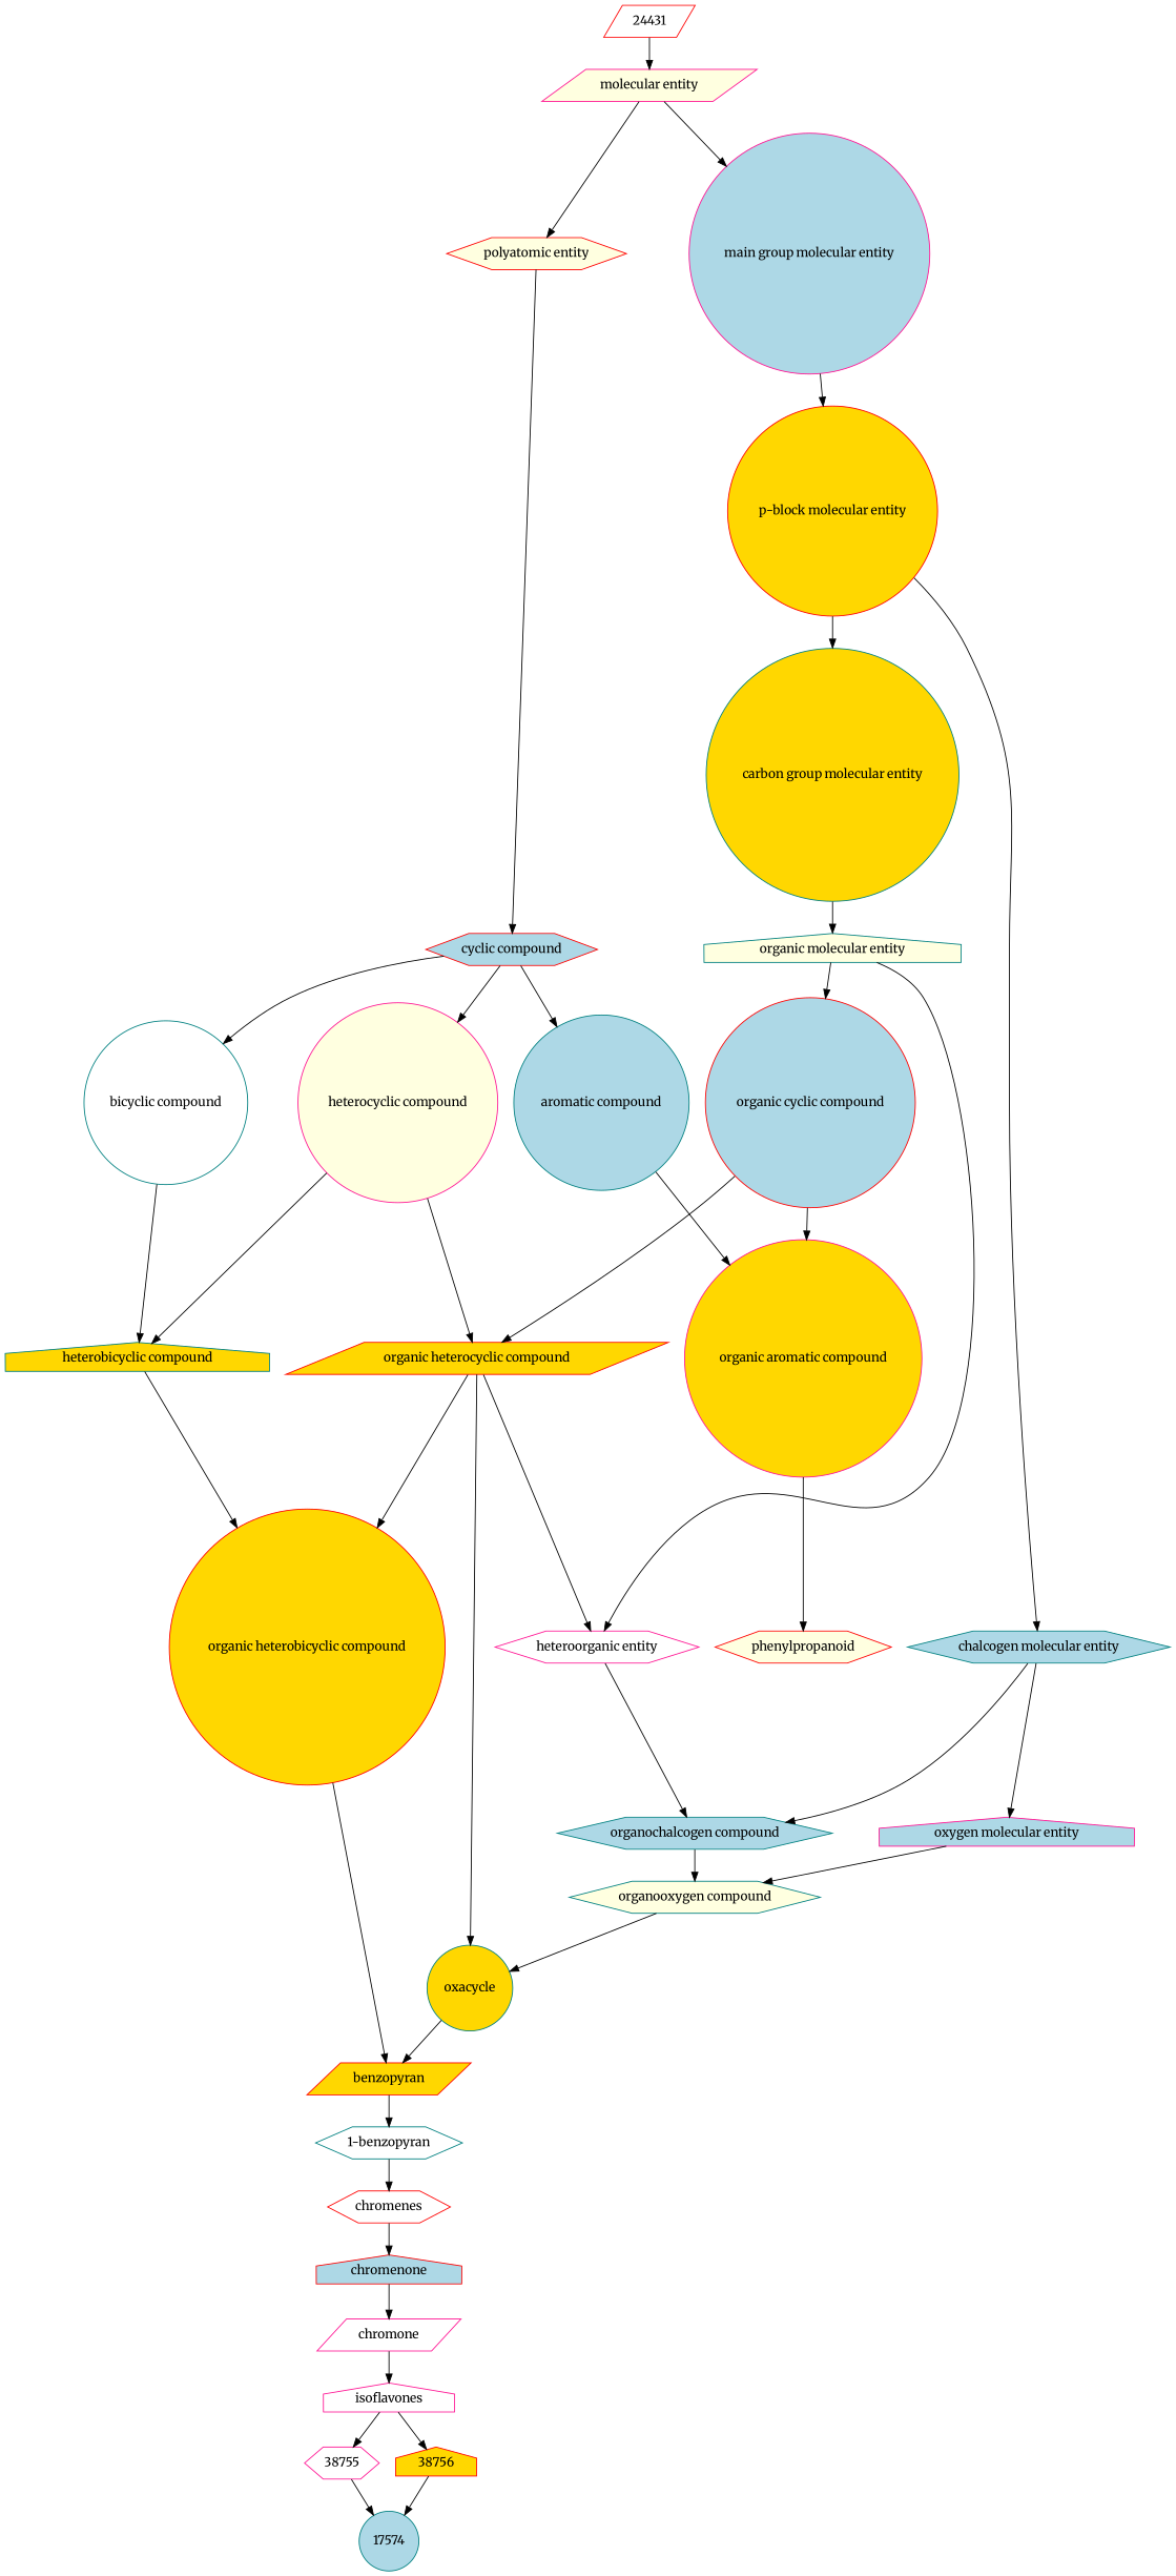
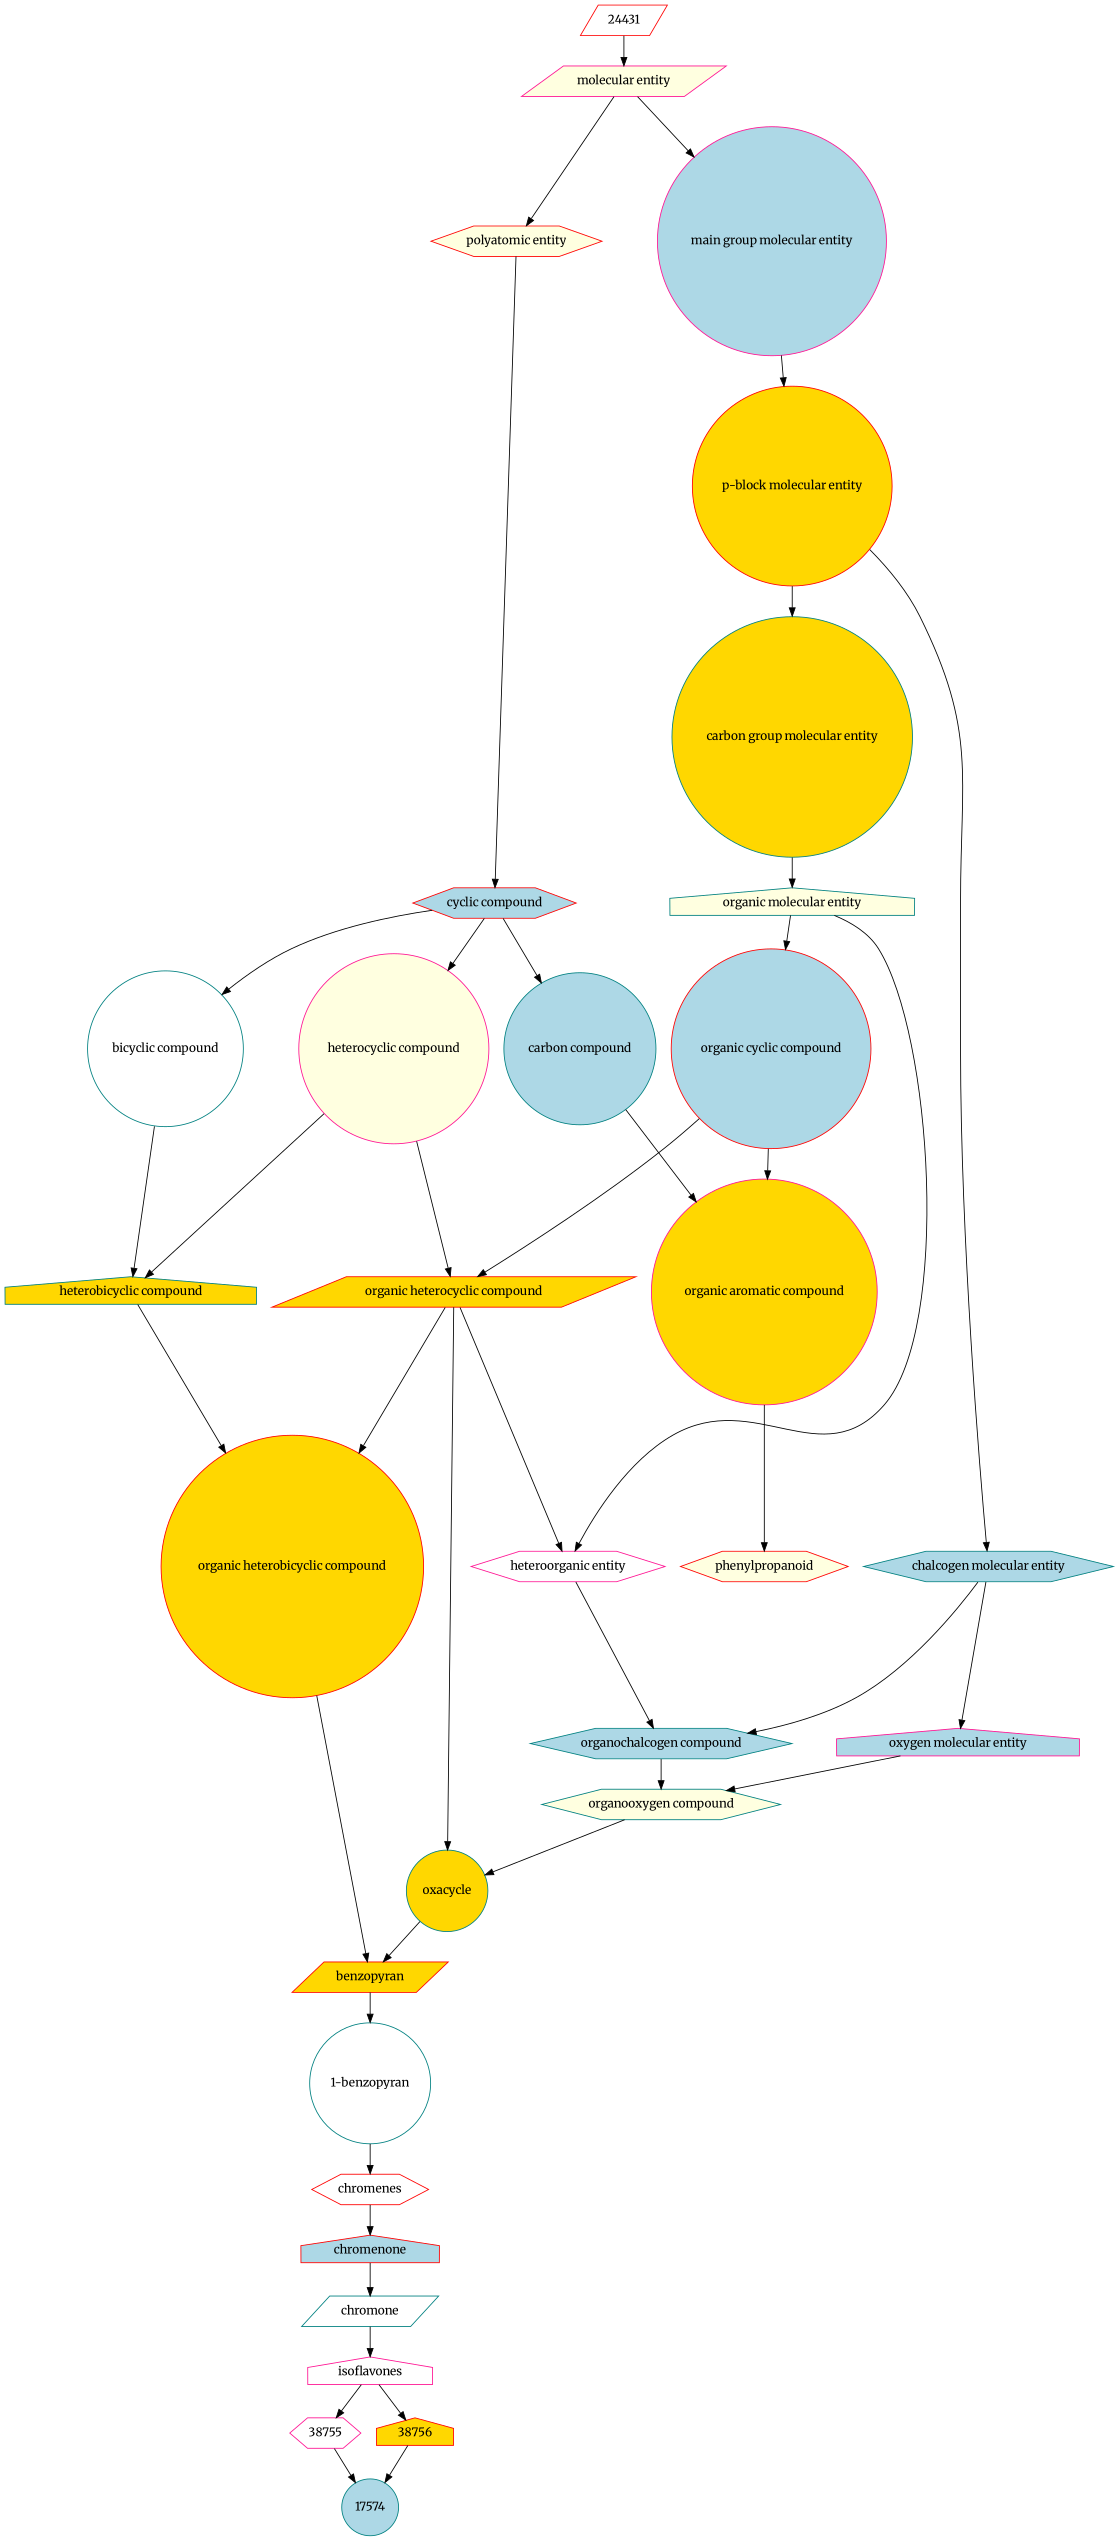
  digraph {
    fontname=Merriweather
    node [color=red fillcolor=lightblue fontname=Merriweather shape=circle style=filled]
    edge [fontname=Merriweather]
    n1 [color=teal label=17574]
    n2 [color=deeppink fillcolor=white label=38755 shape=hexagon]
    n3 [fillcolor=gold label=38756 shape=house]
    n4 [color=deeppink fillcolor=white label=isoflavones shape=house]
-   n5 [color=deeppink fillcolor=white label=chromone shape=parallelogram]
+   n5 [color=teal fillcolor=white label=chromone shape=parallelogram]
    n6 [label=chromenone shape=house]
    n7 [fillcolor=lightyellow label=phenylpropanoid shape=hexagon]
    n8 [fillcolor=white label=chromenes shape=hexagon]
    n9 [color=deeppink fillcolor=gold label="organic aromatic compound"]
-   n10 [color=teal fillcolor=white label="1-benzopyran" shape=hexagon]
+   n10 [color=teal fillcolor=white label="1-benzopyran"]
    n11 [label="organic cyclic compound"]
    n12 [fillcolor=gold label="organic heterocyclic compound" shape=parallelogram]
    n13 [color=deeppink fillcolor=white label="heteroorganic entity" shape=hexagon]
    n14 [color=teal fillcolor=gold label=oxacycle]
    n15 [fillcolor=gold label="organic heterobicyclic compound"]
-   n16 [color=teal label="aromatic compound"]
+   n16 [color=teal label="carbon compound"]
    n17 [fillcolor=gold label=benzopyran shape=parallelogram]
    n18 [color=teal fillcolor=lightyellow label="organic molecular entity" shape=house]
    n19 [color=teal label="organochalcogen compound" shape=hexagon]
    n20 [label="cyclic compound" shape=hexagon]
    n21 [color=deeppink fillcolor=lightyellow label="heterocyclic compound"]
    n22 [color=teal fillcolor=white label="bicyclic compound"]
    n23 [color=teal fillcolor=gold label="heterobicyclic compound" shape=house]
    n24 [color=teal fillcolor=gold label="carbon group molecular entity"]
    n25 [fillcolor=lightyellow label="polyatomic entity" shape=hexagon]
    n26 [color=teal fillcolor=lightyellow label="organooxygen compound" shape=hexagon]
    n27 [fillcolor=gold label="p-block molecular entity"]
    n28 [color=teal label="chalcogen molecular entity" shape=hexagon]
    n29 [color=deeppink label="oxygen molecular entity" shape=house]
    n30 [color=deeppink fillcolor=lightyellow label="molecular entity" shape=parallelogram]
    n31 [color=deeppink label="main group molecular entity"]
    n32 [fillcolor=white label=24431 shape=parallelogram]
    n2 -> n1
    n3 -> n1
    n4 -> n2
    n4 -> n3
    n5 -> n4
    n6 -> n5
    n8 -> n6
    n9 -> n7
    n10 -> n8
    n11 -> n9
    n11 -> n12
    n12 -> n13
    n12 -> n14
    n12 -> n15
    n13 -> n19
    n14 -> n17
    n15 -> n17
    n16 -> n9
    n17 -> n10
    n18 -> n11
    n18 -> n13
    n19 -> n26
    n20 -> n16
    n20 -> n21
    n20 -> n22
    n21 -> n12
    n21 -> n23
    n22 -> n23
    n23 -> n15
    n24 -> n18
    n25 -> n20
    n26 -> n14
    n27 -> n24
    n27 -> n28
    n28 -> n19
    n28 -> n29
    n29 -> n26
    n30 -> n25
    n30 -> n31
    n31 -> n27
    n32 -> n30
  }
